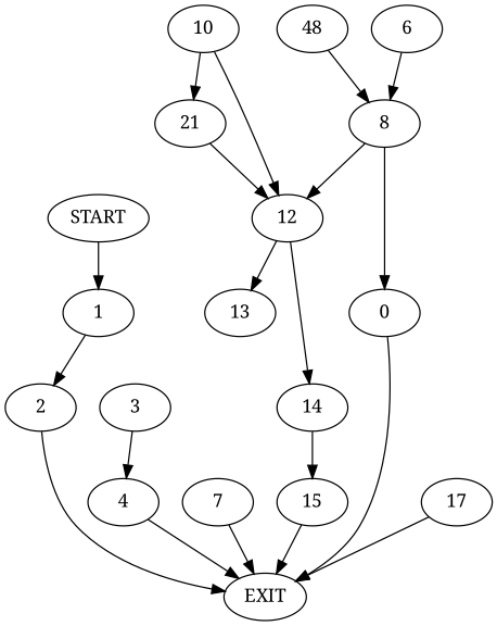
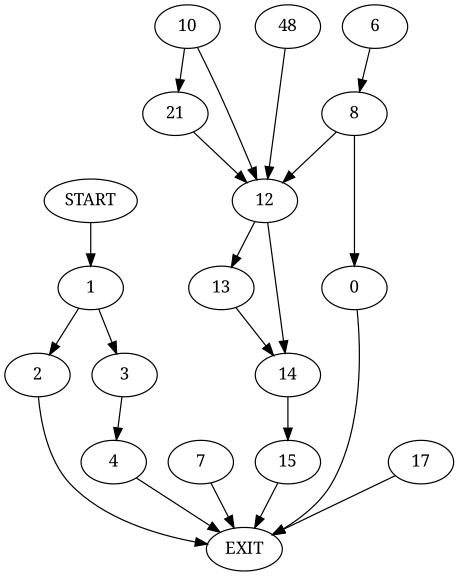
  digraph {
    fontname="Noto Serif"
    node [fontname="Noto Serif"]
    edge [fontname="Noto Serif"]
    n1 [label=START]
    1
    2
    3
    n5 [label=EXIT]
    4
    6
    8
    7
    n10 [label=0]
    12
    n12 [label=21]
    10
    13
    14
    15
    17
    n18 [label=48]
    n1 -> 1
    1 -> 2
+   1 -> 3
    2 -> n5
    3 -> 4
    4 -> n5
    6 -> 8
    8 -> n10
    8 -> 12
    7 -> n5
    n10 -> n5
    12 -> 13
    12 -> 14
    n12 -> 12
    10 -> 12
    10 -> n12
+   13 -> 14
    14 -> 15
    15 -> n5
    17 -> n5
-   n18 -> 8
+   n18 -> 12
  }
